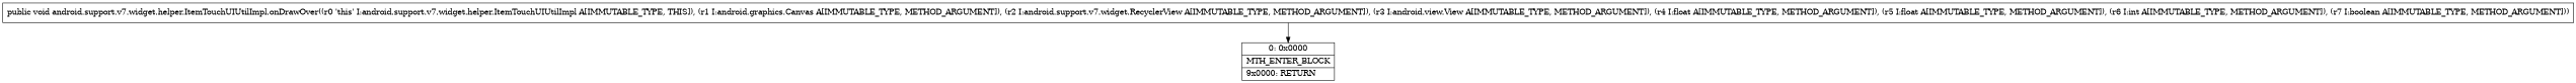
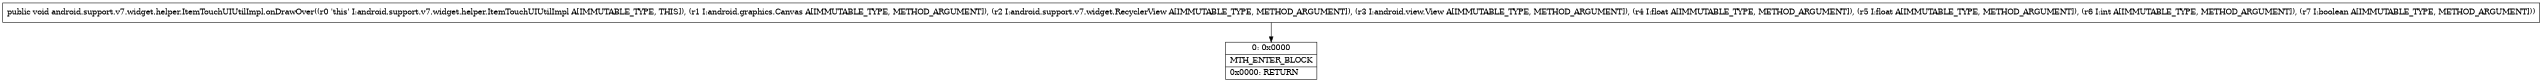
  digraph {
    node [shape=record]
-   n1 [label="{0\:\ 0x0000|MTH_ENTER_BLOCK\l|9x0000: RETURN   \l}"]
+   n1 [label="{0\:\ 0x0000|MTH_ENTER_BLOCK\l|0x0000: RETURN   \l}"]
    n2 [label="{public void android.support.v7.widget.helper.ItemTouchUIUtilImpl.onDrawOver((r0 'this' I:android.support.v7.widget.helper.ItemTouchUIUtilImpl A[IMMUTABLE_TYPE, THIS]), (r1 I:android.graphics.Canvas A[IMMUTABLE_TYPE, METHOD_ARGUMENT]), (r2 I:android.support.v7.widget.RecyclerView A[IMMUTABLE_TYPE, METHOD_ARGUMENT]), (r3 I:android.view.View A[IMMUTABLE_TYPE, METHOD_ARGUMENT]), (r4 I:float A[IMMUTABLE_TYPE, METHOD_ARGUMENT]), (r5 I:float A[IMMUTABLE_TYPE, METHOD_ARGUMENT]), (r6 I:int A[IMMUTABLE_TYPE, METHOD_ARGUMENT]), (r7 I:boolean A[IMMUTABLE_TYPE, METHOD_ARGUMENT])) }"]
    n2 -> n1
  }
